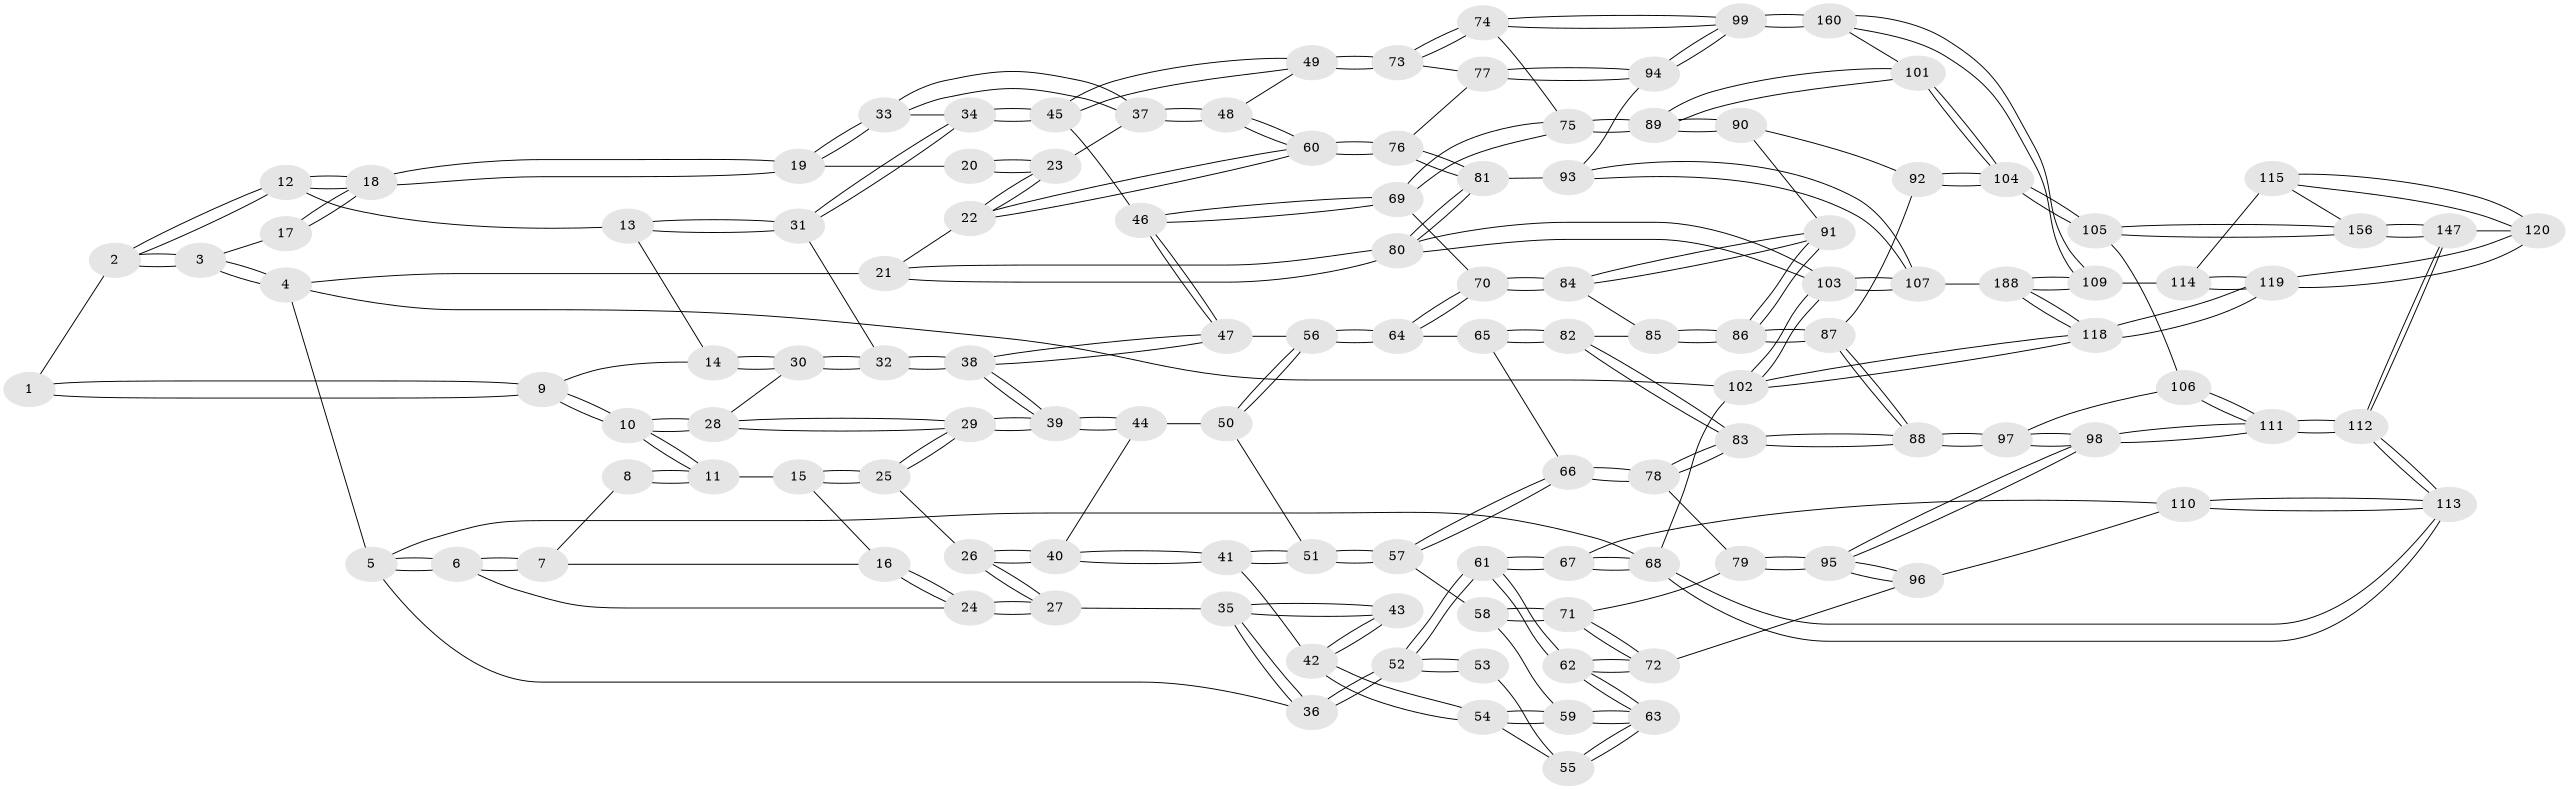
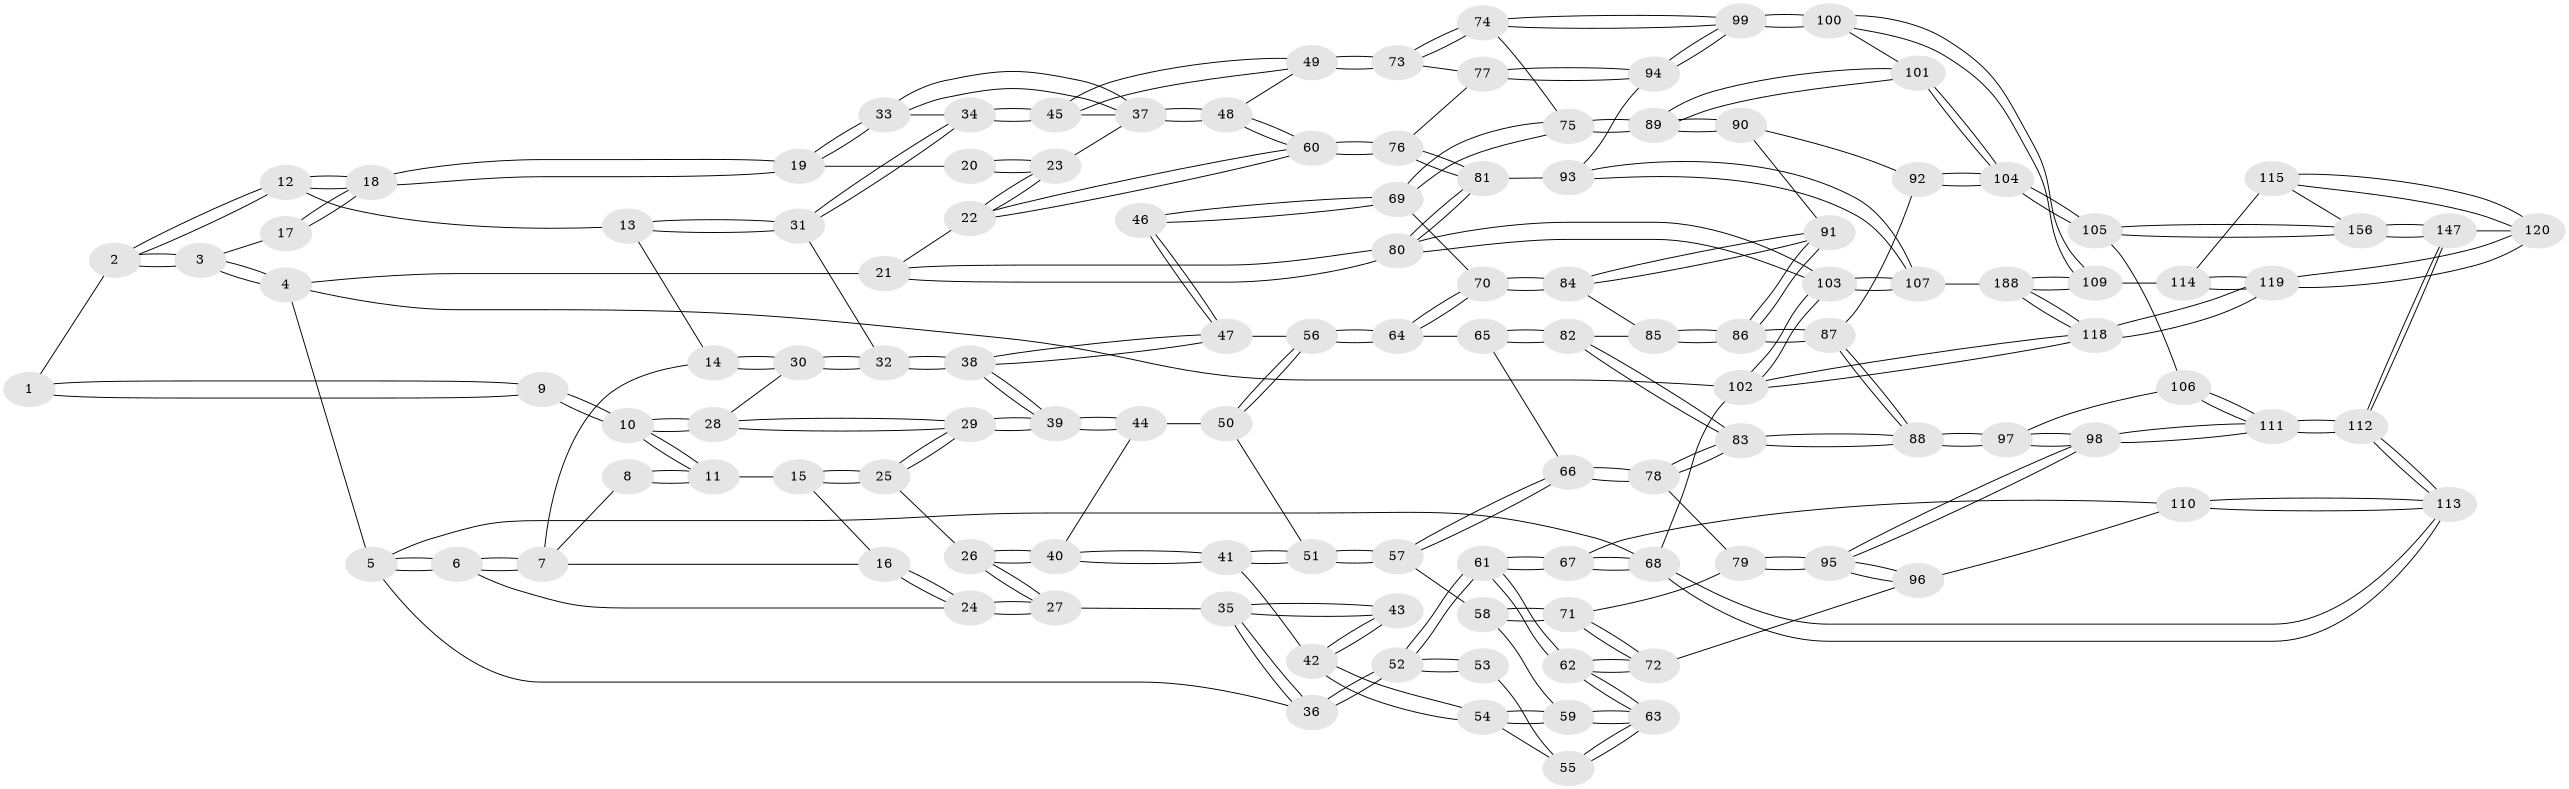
  graph {
    rankdir=LR
    node [color=gray90 style=filled]
    1
    2
    9
    3
    12
    10
    14
    4
    17
    13
    18
    5
    21
    102
    6
    36
    68
    22
    80
    103
    118
    7
    24
    52
    113
    8
    16
    27
    11
    15
    28
    30
    29
    25
    31
    19
    32
    34
    26
    20
    33
    23
    37
    60
    81
    76
    48
    35
    40
    39
    44
    41
    43
    38
    45
    47
    46
    49
    53
    61
    56
    50
    42
    51
    54
    57
    55
    59
    69
    73
    70
    75
    64
    74
    77
    58
    66
    62
    67
    63
    65
    71
    78
    72
    79
    110
    96
    82
    84
    83
    85
    89
    91
    95
    99
    94
-   100 [label=160]
+   100
    90
    101
    93
    88
    98
    107
    86
    97
    87
    92
    104
    106
    105
    n111 [label=188]
    111
    112
    109
    114
    119
    n117 [label=156]
    n118 [label=147]
    115
    120
    1 -- 2
    1 -- 9
    1 -- 9
    2 -- 3
    2 -- 3
    2 -- 12
    2 -- 12
    9 -- 10
    9 -- 10
-   9 -- 14
+   7 -- 14
    3 -- 4
    3 -- 4
    3 -- 17
    12 -- 13
    12 -- 18
    12 -- 18
    10 -- 11
    10 -- 11
    10 -- 28
    10 -- 28
    14 -- 30
    14 -- 30
    4 -- 5
    4 -- 21
    4 -- 102
    17 -- 18
    17 -- 18
    13 -- 14
    13 -- 31
    13 -- 31
    18 -- 19
    18 -- 19
    5 -- 6
    5 -- 6
    5 -- 36
    5 -- 68
    21 -- 22
    21 -- 80
    21 -- 80
    102 -- 103
    102 -- 103
    102 -- 118
    102 -- 118
    6 -- 7
    6 -- 7
    6 -- 24
    36 -- 52
    36 -- 52
    68 -- 102
    68 -- 113
    68 -- 113
    22 -- 23
    22 -- 23
    22 -- 60
    22 -- 60
    80 -- 103
    80 -- 103
    80 -- 81
    80 -- 81
    103 -- 107
    103 -- 107
    118 -- 119
    118 -- 119
    7 -- 8
    7 -- 16
    24 -- 27
    24 -- 27
    52 -- 53
    52 -- 53
    52 -- 61
    52 -- 61
    8 -- 11
    8 -- 11
    16 -- 24
    16 -- 24
    27 -- 35
    11 -- 15
    15 -- 16
    15 -- 25
    15 -- 25
    28 -- 30
    28 -- 29
    28 -- 29
    30 -- 32
    30 -- 32
    29 -- 39
    29 -- 39
    25 -- 29
    25 -- 29
    25 -- 26
    31 -- 32
    31 -- 34
    31 -- 34
    19 -- 20
    19 -- 33
    19 -- 33
    32 -- 38
    32 -- 38
    34 -- 45
    34 -- 45
    26 -- 27
    26 -- 27
    26 -- 40
    26 -- 40
    20 -- 23
    20 -- 23
    33 -- 34
    33 -- 37
    33 -- 37
    23 -- 37
    37 -- 48
    37 -- 48
    60 -- 76
    60 -- 76
    81 -- 93
    76 -- 81
    76 -- 81
    76 -- 77
    48 -- 60
    48 -- 60
    48 -- 49
    35 -- 36
    35 -- 36
    35 -- 43
    35 -- 43
    40 -- 44
    40 -- 41
    40 -- 41
    39 -- 44
    39 -- 44
    44 -- 50
    41 -- 42
    41 -- 51
    41 -- 51
    38 -- 39
    38 -- 39
    38 -- 47
    38 -- 47
-   45 -- 46
+   45 -- 37
    45 -- 49
    45 -- 49
    47 -- 56
    46 -- 47
    46 -- 47
    46 -- 69
    46 -- 69
    49 -- 73
    49 -- 73
    53 -- 55
    61 -- 62
    61 -- 62
    61 -- 67
    61 -- 67
    56 -- 64
    56 -- 64
    50 -- 56
    50 -- 56
    50 -- 51
    42 -- 43
    42 -- 43
    42 -- 54
    42 -- 54
    51 -- 57
    51 -- 57
    54 -- 55
    54 -- 59
    54 -- 59
    57 -- 58
    57 -- 66
    57 -- 66
    55 -- 63
    55 -- 63
    59 -- 63
    59 -- 63
    69 -- 70
    69 -- 75
    69 -- 75
    73 -- 74
    73 -- 74
    73 -- 77
    70 -- 84
    70 -- 84
    75 -- 89
    75 -- 89
    64 -- 70
    64 -- 70
    64 -- 65
    74 -- 75
    74 -- 99
    74 -- 99
    77 -- 94
    77 -- 94
    58 -- 59
    58 -- 71
    58 -- 71
    66 -- 78
    66 -- 78
    62 -- 63
    62 -- 63
    62 -- 72
    62 -- 72
    67 -- 68
    67 -- 68
    67 -- 110
    65 -- 66
    65 -- 82
    65 -- 82
    71 -- 72
    71 -- 72
    71 -- 79
    78 -- 79
    78 -- 83
    78 -- 83
    72 -- 96
    79 -- 95
    79 -- 95
    110 -- 113
    110 -- 113
    96 -- 110
    82 -- 83
    82 -- 83
    82 -- 85
    84 -- 85
    84 -- 91
    84 -- 91
    83 -- 88
    83 -- 88
    85 -- 86
    85 -- 86
    89 -- 90
    89 -- 90
    89 -- 101
    89 -- 101
    95 -- 96
    95 -- 96
    95 -- 98
    95 -- 98
    99 -- 100
    99 -- 100
    94 -- 99
    94 -- 99
    100 -- 101
    100 -- 109
    100 -- 109
    90 -- 91
    90 -- 92
    101 -- 104
    101 -- 104
    93 -- 94
    93 -- 107
    93 -- 107
    88 -- 97
    88 -- 97
    98 -- 111
    98 -- 111
    107 -- n111
    86 -- 91
    86 -- 91
    86 -- 87
    86 -- 87
    97 -- 98
    97 -- 98
    97 -- 106
    87 -- 88
    87 -- 88
    87 -- 92
    92 -- 104
    92 -- 104
    104 -- 105
    104 -- 105
    106 -- 111
    106 -- 111
    105 -- 106
    105 -- n117
    105 -- n117
    n111 -- 118
    n111 -- 118
    n111 -- 109
    n111 -- 109
    111 -- 112
    111 -- 112
    112 -- 113
    112 -- 113
    112 -- n118
    112 -- n118
    109 -- 114
    114 -- 119
    114 -- 119
    114 -- 115
    119 -- 120
    119 -- 120
    n117 -- n118
    n117 -- n118
    n118 -- 120
    115 -- n117
    115 -- 120
    115 -- 120
  }
